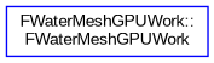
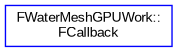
  digraph {
    rankdir=LR
    fontname="Liberation Sans"
-   n1 [color=blue fillcolor=white fontname="Liberation Sans" fontsize=10 height=0.2 label="FWaterMeshGPUWork::\lFWaterMeshGPUWork" shape=box style=filled width=0.4]
+   n1 [color=blue fillcolor=white fontname="Liberation Sans" fontsize=10 height=0.2 label="FWaterMeshGPUWork::\lFCallback" shape=box style=filled width=0.4]
  }
